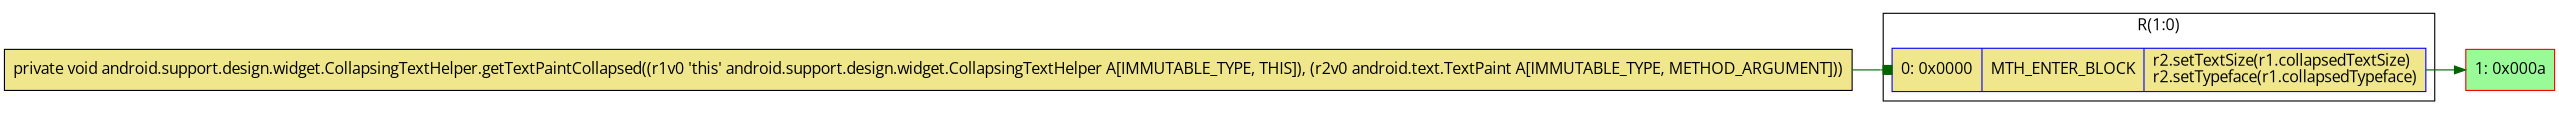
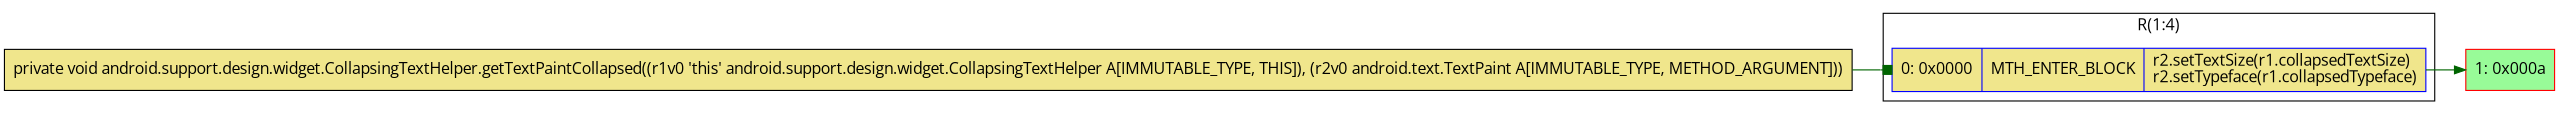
  digraph {
    rankdir=LR
    fontname="Open Sans"
    node [shape=record style=filled fillcolor=khaki fontname="Open Sans"]
    edge [color=darkgreen fontname="Open Sans"]
    n1 [color=blue label="{0\:\ 0x0000|MTH_ENTER_BLOCK\l|r2.setTextSize(r1.collapsedTextSize)\lr2.setTypeface(r1.collapsedTypeface)\l}"]
    n2 [color=red label="{1\:\ 0x000a}" fillcolor=palegreen]
    n3 [label="{private void android.support.design.widget.CollapsingTextHelper.getTextPaintCollapsed((r1v0 'this' android.support.design.widget.CollapsingTextHelper A[IMMUTABLE_TYPE, THIS]), (r2v0 android.text.TextPaint A[IMMUTABLE_TYPE, METHOD_ARGUMENT])) }"]
    subgraph cluster_1 {
-     label="R(1:0)"
+     label="R(1:4)"
      n1
    }
    n1 -> n2 [arrowhead=normal]
    n3 -> n1 [arrowhead=box]
  }
